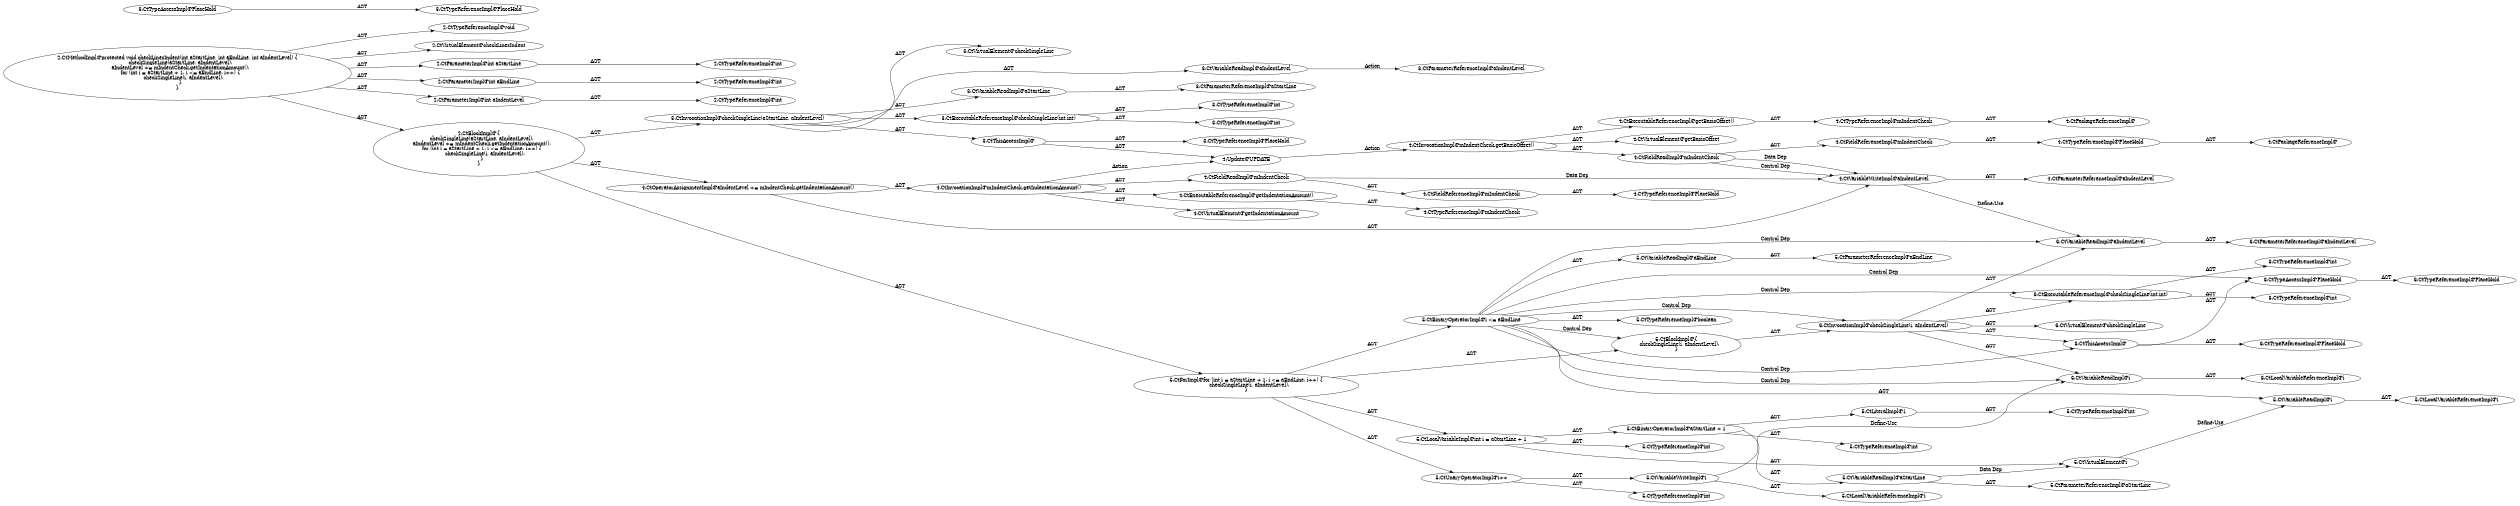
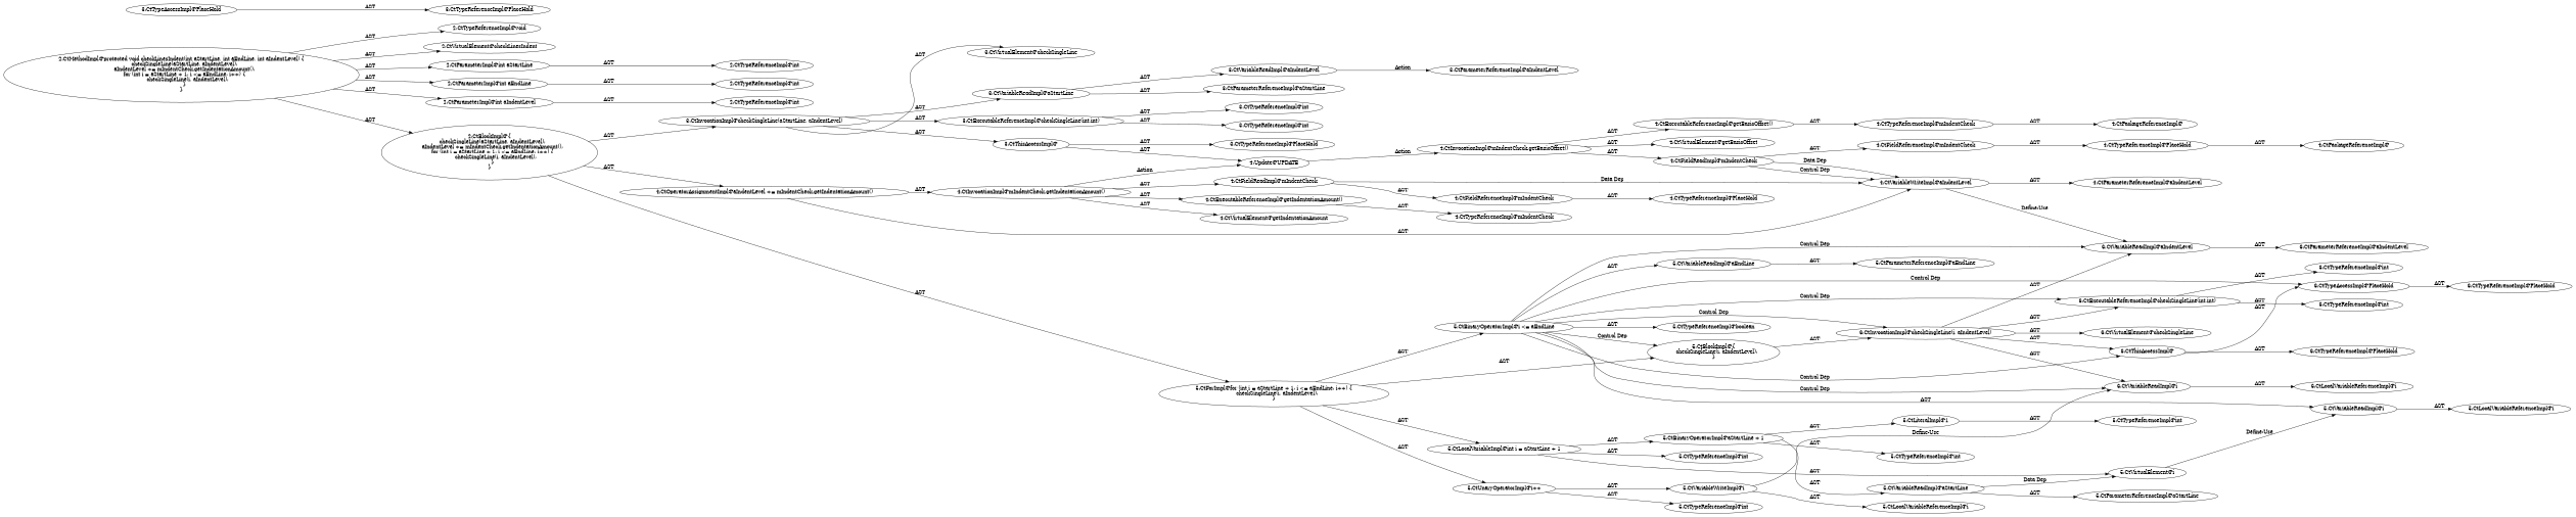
  digraph {
    rankdir=LR
    node [shape=ellipse]
    n1 [label="2:CtTypeReferenceImpl@void"]
    n2 [label="2:CtVirtualElement@checkLinesIndent"]
    n3 [label="2:CtParameterImpl@int aStartLine"]
    n4 [label="2:CtTypeReferenceImpl@int"]
    n5 [label="2:CtParameterImpl@int aEndLine"]
    n6 [label="2:CtTypeReferenceImpl@int"]
    n7 [label="2:CtParameterImpl@int aIndentLevel"]
    n8 [label="2:CtTypeReferenceImpl@int"]
    n9 [label="3:CtExecutableReferenceImpl@checkSingleLine(int,int)"]
    n10 [label="3:CtTypeReferenceImpl@int"]
    n11 [label="3:CtTypeReferenceImpl@int"]
    n12 [label="3:CtVirtualElement@checkSingleLine"]
    n13 [label="3:CtTypeAccessImpl@PlaceHold"]
    n14 [label="3:CtTypeReferenceImpl@PlaceHold"]
    n15 [label="3:CtThisAccessImpl@"]
    n16 [label="3:CtTypeReferenceImpl@PlaceHold"]
    n17 [label="4:Update@UPDATE"]
    n18 [label="3:CtVariableReadImpl@aStartLine"]
    n19 [label="3:CtParameterReferenceImpl@aStartLine"]
    n20 [label="3:CtVariableReadImpl@aIndentLevel"]
    n21 [label="3:CtParameterReferenceImpl@aIndentLevel"]
    n22 [label="3:CtInvocationImpl@checkSingleLine(aStartLine, aIndentLevel)"]
    n23 [label="4:CtVariableWriteImpl@aIndentLevel"]
    n24 [label="4:CtParameterReferenceImpl@aIndentLevel"]
    n25 [label="6:CtVariableReadImpl@aIndentLevel"]
    n26 [label="6:CtParameterReferenceImpl@aIndentLevel"]
    n27 [label="4:CtExecutableReferenceImpl@getIndentationAmount()"]
    n28 [label="4:CtTypeReferenceImpl@mIndentCheck"]
    n29 [label="4:CtVirtualElement@getIndentationAmount"]
    n30 [label="4:CtFieldReferenceImpl@mIndentCheck"]
    n31 [label="4:CtTypeReferenceImpl@PlaceHold"]
    n32 [label="4:CtFieldReadImpl@mIndentCheck"]
    n33 [label="4:CtInvocationImpl@mIndentCheck.getIndentationAmount()"]
    n34 [label="4:CtInvocationImpl@mIndentCheck.getBasicOffset()"]
    n35 [label="4:CtOperatorAssignmentImpl@aIndentLevel += mIndentCheck.getIndentationAmount()"]
    n36 [label="5:CtTypeReferenceImpl@int"]
    n37 [label="5:CtVariableReadImpl@aStartLine"]
    n38 [label="5:CtParameterReferenceImpl@aStartLine"]
    n39 [label="5:CtVirtualElement@i"]
    n40 [label="5:CtVariableReadImpl@i"]
    n41 [label="5:CtLiteralImpl@1"]
    n42 [label="5:CtTypeReferenceImpl@int"]
    n43 [label="5:CtBinaryOperatorImpl@aStartLine + 1"]
    n44 [label="5:CtTypeReferenceImpl@int"]
    n45 [label="5:CtLocalVariableReferenceImpl@i"]
    n46 [label="5:CtLocalVariableImpl@int i = aStartLine + 1"]
    n47 [label="5:CtVariableReadImpl@aEndLine"]
    n48 [label="5:CtParameterReferenceImpl@aEndLine"]
    n49 [label="5:CtBinaryOperatorImpl@i <= aEndLine"]
    n50 [label="5:CtTypeReferenceImpl@boolean"]
    n51 [label="6:CtExecutableReferenceImpl@checkSingleLine(int,int)"]
    n52 [label="6:CtTypeAccessImpl@PlaceHold"]
    n53 [label="6:CtThisAccessImpl@"]
    n54 [label="6:CtVariableReadImpl@i"]
    n55 [label="6:CtInvocationImpl@checkSingleLine(i, aIndentLevel)"]
    n56 [label="5:CtBlockImpl@\{\n    checkSingleLine(i, aIndentLevel);\n\}"]
    n57 [label="6:CtTypeReferenceImpl@int"]
    n58 [label="6:CtTypeReferenceImpl@int"]
    n59 [label="6:CtTypeReferenceImpl@PlaceHold"]
    n60 [label="6:CtTypeReferenceImpl@PlaceHold"]
    n61 [label="6:CtLocalVariableReferenceImpl@i"]
    n62 [label="6:CtVirtualElement@checkSingleLine"]
    n63 [label="5:CtVariableWriteImpl@i"]
    n64 [label="5:CtLocalVariableReferenceImpl@i"]
    n65 [label="5:CtUnaryOperatorImpl@i++"]
    n66 [label="5:CtTypeReferenceImpl@int"]
    n67 [label="5:CtForImpl@for (int i = aStartLine + 1; i <= aEndLine; i++) \{\n    checkSingleLine(i, aIndentLevel);\n\}"]
    n68 [label="2:CtBlockImpl@\{\n    checkSingleLine(aStartLine, aIndentLevel);\n    aIndentLevel += mIndentCheck.getIndentationAmount();\n    for (int i = aStartLine + 1; i <= aEndLine; i++) \{\n        checkSingleLine(i, aIndentLevel);\n    \}\n\}"]
    n69 [label="2:CtMethodImpl@protected void checkLinesIndent(int aStartLine, int aEndLine, int aIndentLevel) \{\n    checkSingleLine(aStartLine, aIndentLevel);\n    aIndentLevel += mIndentCheck.getIndentationAmount();\n    for (int i = aStartLine + 1; i <= aEndLine; i++) \{\n        checkSingleLine(i, aIndentLevel);\n    \}\n\}"]
    n70 [label="4:CtFieldReadImpl@mIndentCheck"]
    n71 [label="4:CtExecutableReferenceImpl@getBasicOffset()"]
    n72 [label="4:CtVirtualElement@getBasicOffset"]
    n73 [label="4:CtPackageReferenceImpl@"]
    n74 [label="4:CtTypeReferenceImpl@PlaceHold"]
    n75 [label="4:CtFieldReferenceImpl@mIndentCheck"]
    n76 [label="4:CtPackageReferenceImpl@"]
    n77 [label="4:CtTypeReferenceImpl@mIndentCheck"]
    n3 -> n4 [label=AST]
    n5 -> n6 [label=AST]
    n7 -> n8 [label=AST]
    n9 -> n10 [label=AST]
    n9 -> n11 [label=AST]
    n13 -> n14 [label=AST]
    n15 -> n16 [label=AST]
    n15 -> n17 [label=AST]
    n17 -> n34 [label=Action]
    n18 -> n19 [label=AST]
    n20 -> n21 [label=Action]
    n22 -> n9 [label=AST]
    n22 -> n12 [label=AST]
    n22 -> n15 [label=AST]
    n22 -> n18 [label=AST]
-   n22 -> n20 [label=AST]
+   n18 -> n20 [label=AST]
    n23 -> n24 [label=AST]
    n23 -> n25 [label="Define-Use"]
    n25 -> n26 [label=AST]
    n27 -> n28 [label=AST]
    n30 -> n31 [label=AST]
    n32 -> n23 [label="Data Dep"]
    n32 -> n30 [label=AST]
    n33 -> n17 [label=Action]
    n33 -> n27 [label=AST]
    n33 -> n29 [label=AST]
    n33 -> n32 [label=AST]
    n34 -> n70 [label=AST]
    n34 -> n71 [label=AST]
    n34 -> n72 [label=AST]
    n35 -> n23 [label=AST]
    n35 -> n33 [label=AST]
    n37 -> n38 [label=AST]
    n37 -> n39 [label="Data Dep"]
    n39 -> n40 [label="Define-Use"]
    n40 -> n45 [label=AST]
    n41 -> n42 [label=AST]
    n43 -> n37 [label=AST]
    n43 -> n41 [label=AST]
    n43 -> n44 [label=AST]
    n46 -> n36 [label=AST]
    n46 -> n39 [label=AST]
    n46 -> n43 [label=AST]
    n47 -> n48 [label=AST]
    n49 -> n25 [label="Control Dep"]
    n49 -> n40 [label=AST]
    n49 -> n47 [label=AST]
    n49 -> n50 [label=AST]
    n49 -> n51 [label="Control Dep"]
    n49 -> n52 [label="Control Dep"]
    n49 -> n53 [label="Control Dep"]
    n49 -> n54 [label="Control Dep"]
    n49 -> n55 [label="Control Dep"]
    n49 -> n56 [label="Control Dep"]
    n51 -> n57 [label=AST]
    n51 -> n58 [label=AST]
    n52 -> n59 [label=AST]
    n53 -> n52 [label=AST]
    n53 -> n60 [label=AST]
    n54 -> n61 [label=AST]
    n55 -> n25 [label=AST]
    n55 -> n51 [label=AST]
    n55 -> n53 [label=AST]
    n55 -> n54 [label=AST]
    n55 -> n62 [label=AST]
    n56 -> n55 [label=AST]
    n63 -> n54 [label="Define-Use"]
    n63 -> n64 [label=AST]
    n65 -> n63 [label=AST]
    n65 -> n66 [label=AST]
    n67 -> n46 [label=AST]
    n67 -> n49 [label=AST]
    n67 -> n56 [label=AST]
    n67 -> n65 [label=AST]
    n68 -> n22 [label=AST]
    n68 -> n35 [label=AST]
    n68 -> n67 [label=AST]
    n69 -> n1 [label=AST]
    n69 -> n2 [label=AST]
    n69 -> n3 [label=AST]
    n69 -> n5 [label=AST]
    n69 -> n7 [label=AST]
    n69 -> n68 [label=AST]
    n70 -> n23 [label="Data Dep"]
    n70 -> n23 [label="Control Dep"]
    n70 -> n75 [label=AST]
    n71 -> n77 [label=AST]
    n74 -> n73 [label=AST]
    n75 -> n74 [label=AST]
    n77 -> n76 [label=AST]
  }
